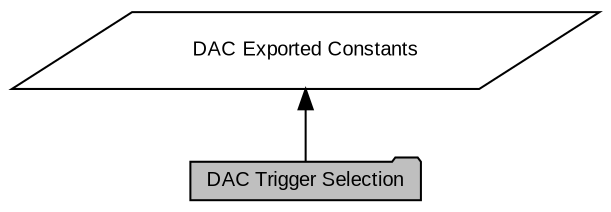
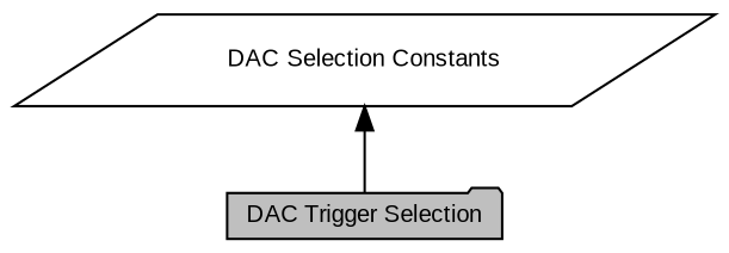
  digraph {
    rankdir=TB
    fontname="Liberation Sans"
    node [color=black fontname="Liberation Sans" fontsize=10 style=filled]
-   n1 [fillcolor=white height=0.2 label="DAC Exported Constants" shape=parallelogram width=0.4]
+   n1 [fillcolor=white height=0.2 label="DAC Selection Constants" shape=parallelogram width=0.4]
    n2 [fillcolor=grey75 fontcolor=black height=0.2 label="DAC Trigger Selection" shape=folder width=0.4]
    n1 -> n2 [dir=back fontname="Liberation Sans" fontsize=10 labelfontname=Helvetica labelfontsize=10 shape=plaintext style=solid]
  }
